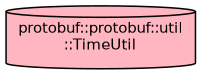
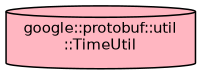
  digraph {
    rankdir=LR
-   n1 [color=black fillcolor=lightpink fontname=Helvetica fontsize=10 height=0.2 label="protobuf::protobuf::util\l::TimeUtil" shape=cylinder style=filled width=0.4]
+   n1 [color=black fillcolor=lightpink fontname=Helvetica fontsize=10 height=0.2 label="google::protobuf::util\l::TimeUtil" shape=cylinder style=filled width=0.4]
  }
